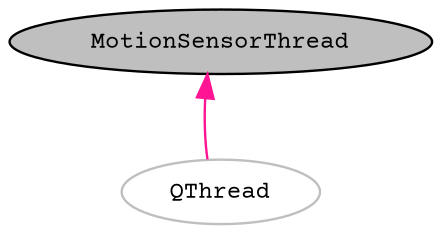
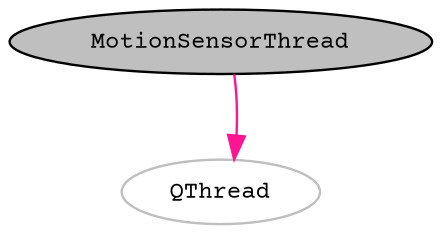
  digraph {
    fontname="Courier Prime"
    node [fontname="Courier Prime" fontsize=10 shape=ellipse style=filled]
    n1 [color=black fillcolor=grey75 fontcolor=black height=0.2 label=MotionSensorThread width=0.4]
    n2 [color=grey75 fillcolor=white height=0.2 label=QThread width=0.4]
-   n1 -> n2 [color=deeppink dir=back fontname="Courier Prime" fontsize=10 labelfontname=Helvetica labelfontsize=10 style=solid]
+   n2 -> n1 [color=deeppink dir=back fontname="Courier Prime" fontsize=10 labelfontname=Helvetica labelfontsize=10 style=solid]
  }
